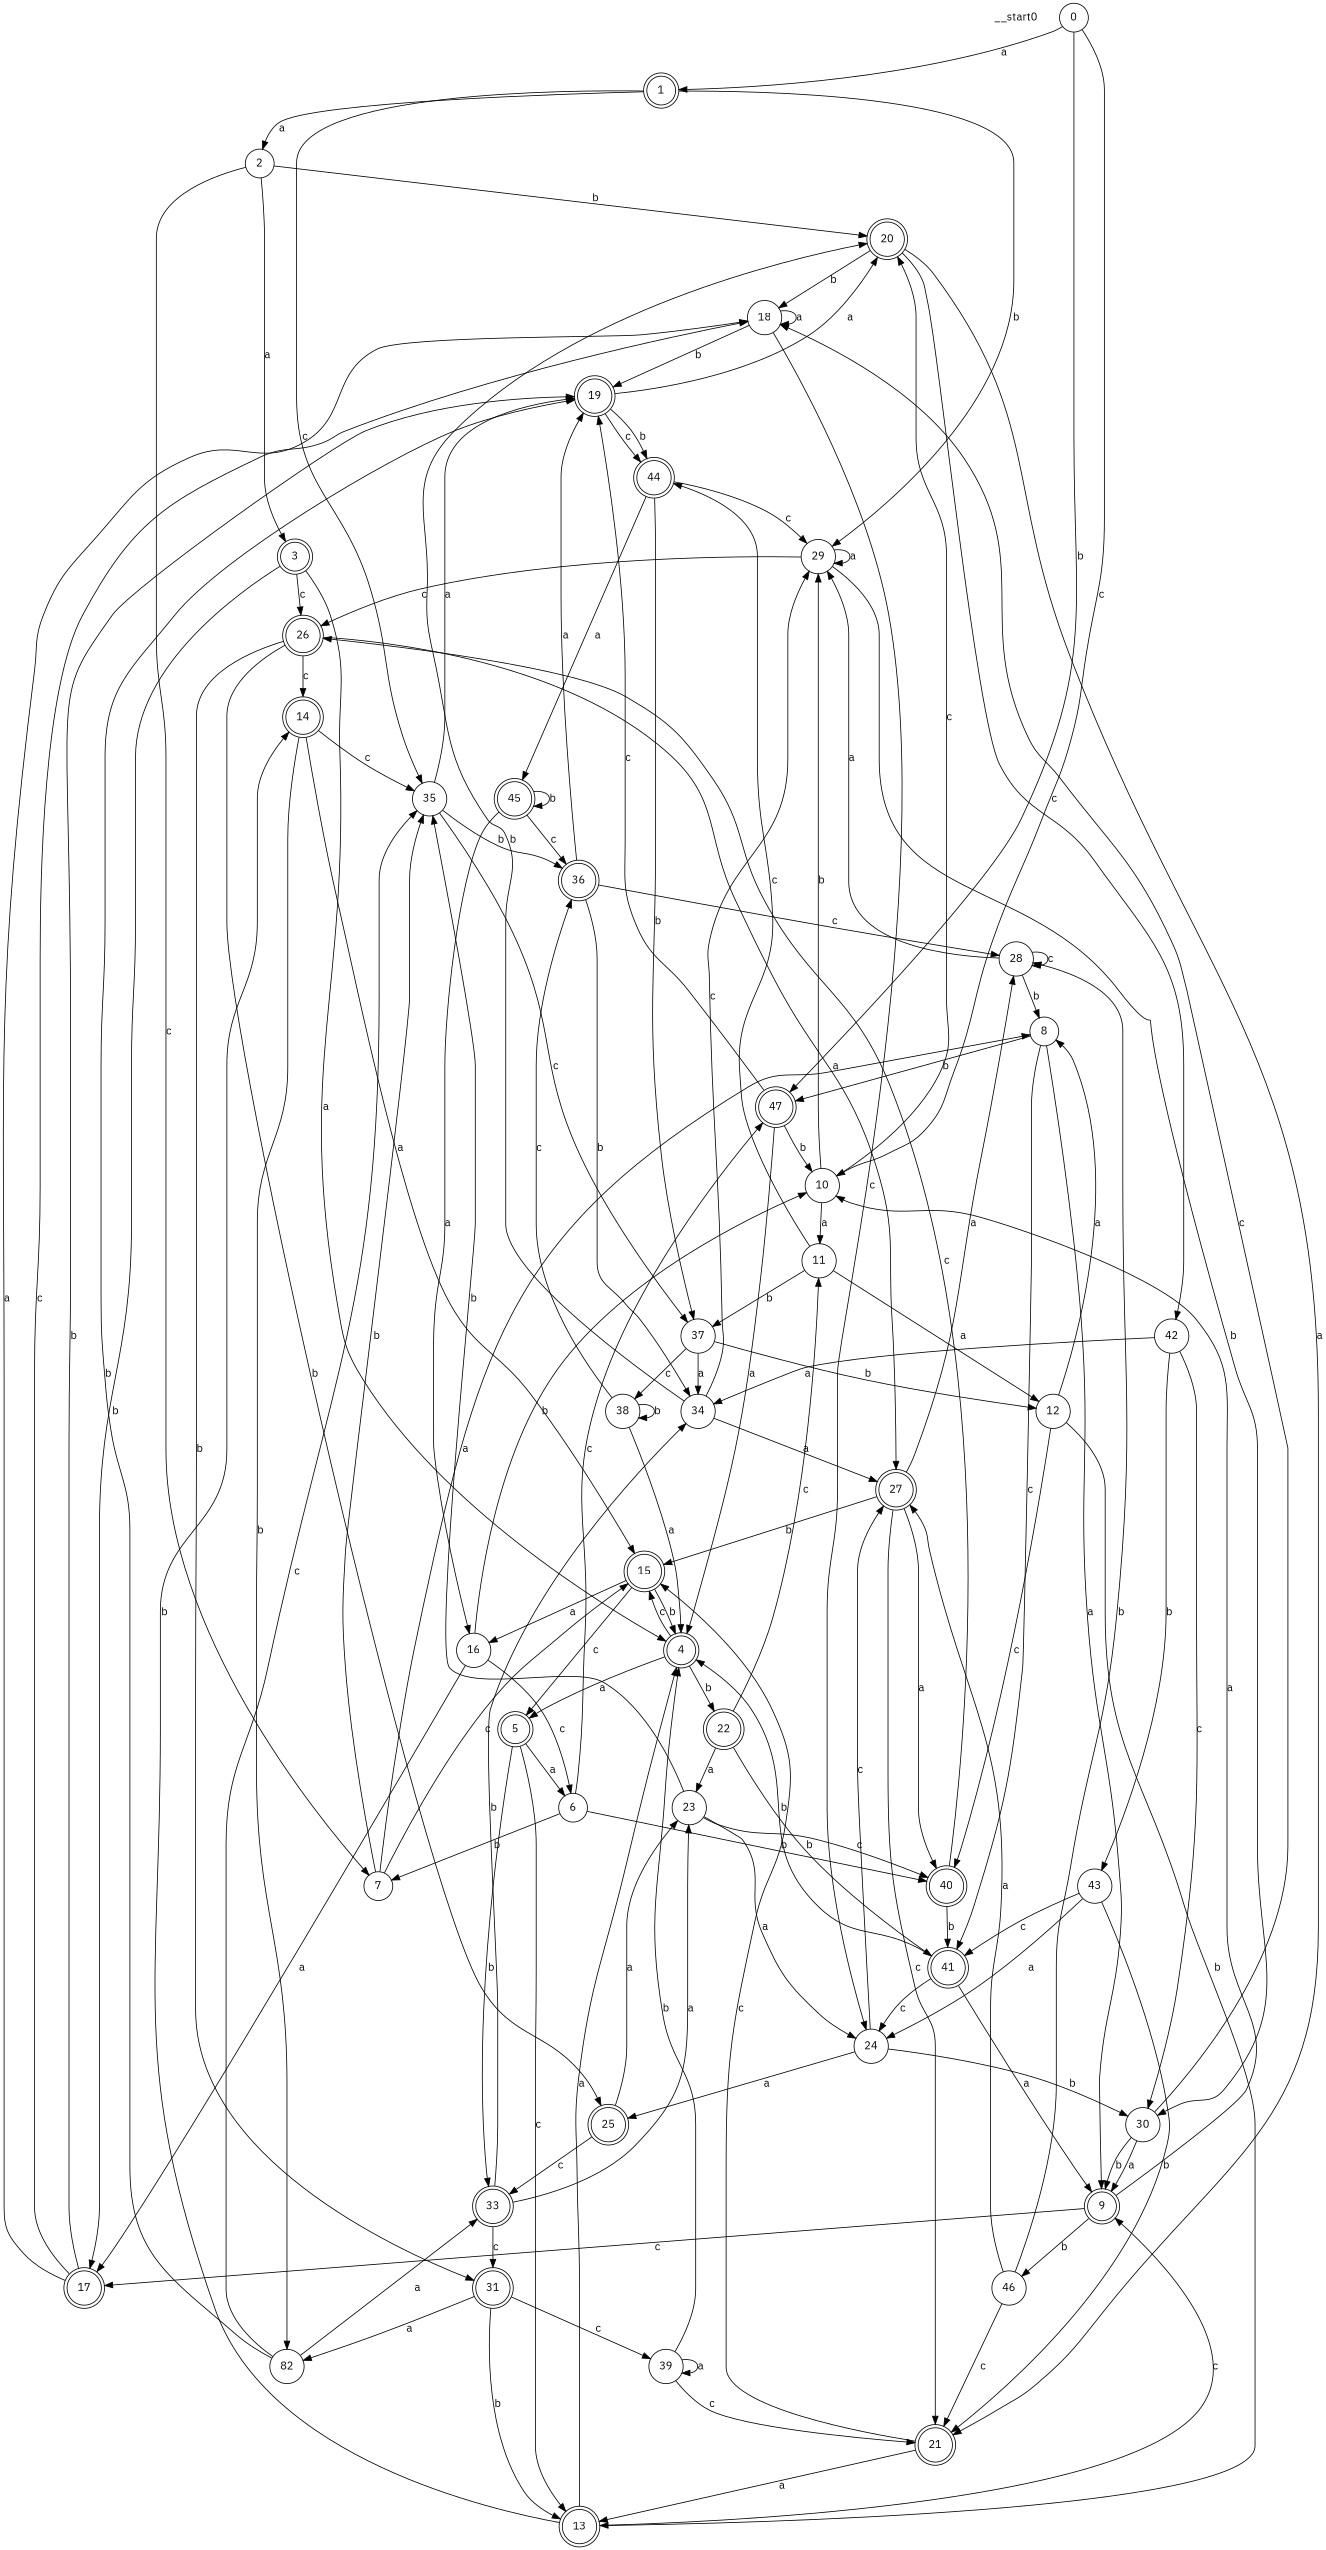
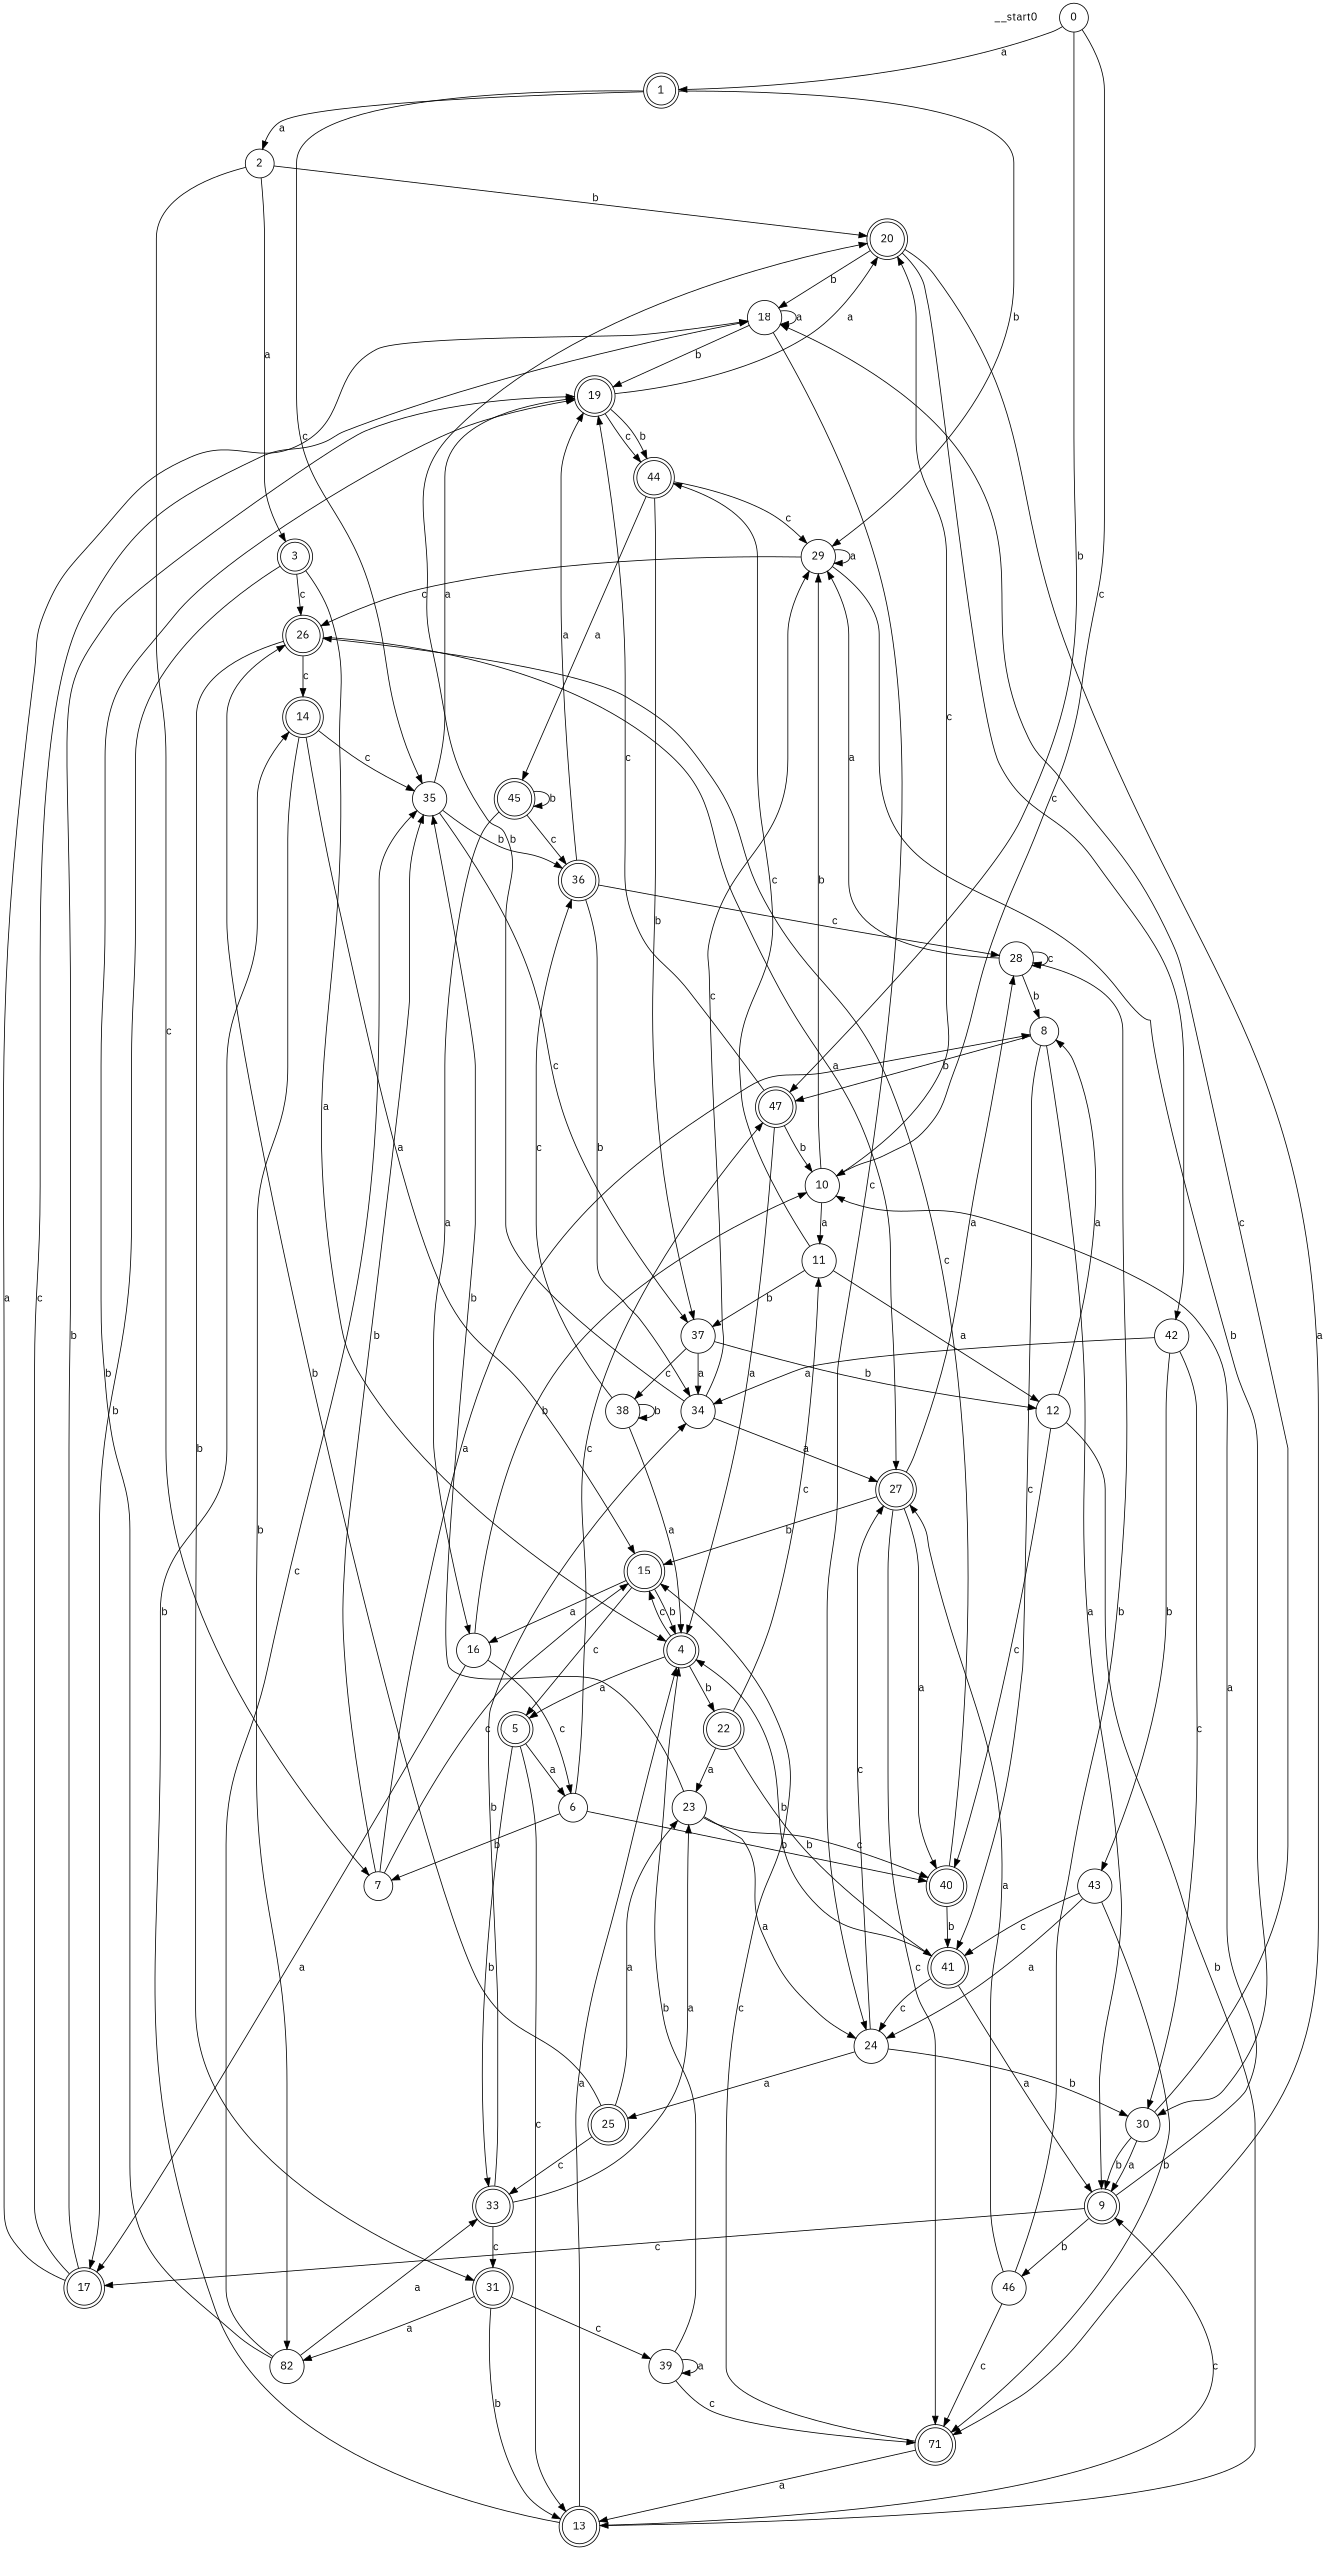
  digraph {
    fontname="IBM Plex Sans"
    rankdir=TB
    node [fontname="IBM Plex Sans" shape=circle color=black fillcolor=white style=filled]
    edge [fontname="IBM Plex Sans"]
    __start0 [shape=none color="" fillcolor="" style=""]
    n2 [label=0]
    n3 [label=1 shape=doublecircle style="rounded,filled"]
    n4 [label=10]
    n5 [label=47 shape=doublecircle style="rounded,filled"]
    n6 [label=2]
    n7 [label=29]
    n8 [label=35]
    n9 [label=20 shape=doublecircle style="rounded,filled"]
    n10 [label=11]
    n11 [label=4 shape=doublecircle style="rounded,filled"]
    n12 [label=19 shape=doublecircle style="rounded,filled"]
    n13 [label=3 shape=doublecircle style="rounded,filled"]
    n14 [label=7]
    n15 [label=26 shape=doublecircle style="rounded,filled"]
    n16 [label=30]
    n17 [label=37]
    n18 [label=36 shape=doublecircle style="rounded,filled"]
    n19 [label=17 shape=doublecircle style="rounded,filled"]
    n20 [label=15 shape=doublecircle style="rounded,filled"]
    n21 [label=8]
    n22 [label=18]
-   n23 [label=21 shape=doublecircle style="rounded,filled"]
+   n23 [label=71 shape=doublecircle style="rounded,filled"]
    n24 [label=42]
    n25 [label=5 shape=doublecircle style="rounded,filled"]
    n26 [label=22 shape=doublecircle style="rounded,filled"]
    n27 [label=14 shape=doublecircle style="rounded,filled"]
    n28 [label=27 shape=doublecircle style="rounded,filled"]
    n29 [label=31 shape=doublecircle style="rounded,filled"]
    n30 [label=6]
    n31 [label=13 shape=doublecircle style="rounded,filled"]
    n32 [label=33 shape=doublecircle style="rounded,filled"]
    n33 [label=16]
    n34 [label=41 shape=doublecircle style="rounded,filled"]
    n35 [label=23]
    n36 [label=40 shape=doublecircle style="rounded,filled"]
    n37 [label=9 shape=doublecircle style="rounded,filled"]
    n38 [label=34]
    n39 [label=46]
    n40 [label=24]
    n41 [label=28]
    n42 [label=12]
    n43 [label=44 shape=doublecircle style="rounded,filled"]
    n44 [label=38]
    n45 [label=45 shape=doublecircle style="rounded,filled"]
    n46 [label=82]
    n47 [label=25 shape=doublecircle style="rounded,filled"]
    n48 [label=43]
    n49 [label=39]
    n2 -> n3 [label=a]
    n2 -> n4 [label=c]
    n2 -> n5 [label=b]
    n3 -> n6 [label=a]
    n3 -> n7 [label=b]
    n3 -> n8 [label=c]
    n4 -> n7 [label=b]
    n4 -> n9 [label=c]
    n4 -> n10 [label=a]
    n5 -> n4 [label=b]
    n5 -> n11 [label=a]
    n5 -> n12 [label=c]
    n6 -> n9 [label=b]
    n6 -> n13 [label=a]
    n6 -> n14 [label=c]
    n7 -> n7 [label=a]
    n7 -> n15 [label=c]
    n7 -> n16 [label=b]
    n8 -> n12 [label=a]
    n8 -> n17 [label=c]
    n8 -> n18 [label=b]
    n9 -> n22 [label=b]
    n9 -> n23 [label=a]
    n9 -> n24 [label=c]
    n10 -> n17 [label=b]
    n10 -> n42 [label=a]
    n10 -> n43 [label=c]
    n11 -> n20 [label=c]
    n11 -> n25 [label=a]
    n11 -> n26 [label=b]
    n12 -> n9 [label=a]
    n12 -> n43 [label=b]
    n12 -> n43 [label=c]
    n13 -> n11 [label=a]
    n13 -> n15 [label=c]
    n13 -> n19 [label=b]
    n14 -> n8 [label=b]
    n14 -> n20 [label=c]
    n14 -> n21 [label=a]
    n15 -> n27 [label=c]
    n15 -> n28 [label=a]
    n15 -> n29 [label=b]
    n16 -> n22 [label=c]
    n16 -> n37 [label=a]
    n16 -> n37 [label=b]
    n17 -> n38 [label=a]
    n17 -> n42 [label=b]
    n17 -> n44 [label=c]
    n18 -> n12 [label=a]
    n18 -> n38 [label=b]
    n18 -> n41 [label=c]
    n19 -> n12 [label=b]
    n19 -> n22 [label=a]
    n19 -> n22 [label=c]
    n20 -> n11 [label=b]
    n20 -> n25 [label=c]
    n20 -> n33 [label=a]
    n21 -> n5 [label=b]
    n21 -> n34 [label=c]
    n21 -> n37 [label=a]
    n22 -> n12 [label=b]
    n22 -> n22 [label=a]
    n22 -> n40 [label=c]
    n23 -> n20 [label=c]
    n23 -> n31 [label=a]
    n24 -> n16 [label=c]
    n24 -> n38 [label=a]
    n24 -> n48 [label=b]
    n25 -> n30 [label=a]
    n25 -> n31 [label=c]
    n25 -> n32 [label=b]
    n26 -> n10 [label=c]
    n26 -> n34 [label=b]
    n26 -> n35 [label=a]
    n27 -> n8 [label=c]
    n27 -> n20 [label=a]
    n27 -> n46 [label=b]
    n28 -> n20 [label=b]
    n28 -> n23 [label=c]
    n28 -> n36 [label=a]
    n28 -> n41 [label=a]
    n29 -> n31 [label=b]
    n29 -> n46 [label=a]
    n29 -> n49 [label=c]
    n30 -> n5 [label=c]
    n30 -> n14 [label=b]
    n30 -> n36 [label=b]
    n31 -> n11 [label=a]
    n31 -> n27 [label=b]
    n31 -> n37 [label=c]
    n32 -> n29 [label=c]
    n32 -> n35 [label=a]
    n32 -> n38 [label=b]
    n33 -> n4 [label=b]
    n33 -> n19 [label=a]
    n33 -> n30 [label=c]
    n34 -> n11 [label=b]
    n34 -> n37 [label=a]
    n34 -> n40 [label=c]
    n35 -> n8 [label=b]
    n35 -> n36 [label=c]
    n35 -> n40 [label=a]
    n36 -> n15 [label=c]
    n36 -> n34 [label=b]
    n37 -> n4 [label=a]
    n37 -> n19 [label=c]
    n37 -> n39 [label=b]
    n38 -> n7 [label=c]
    n38 -> n9 [label=b]
    n38 -> n28 [label=a]
    n39 -> n23 [label=c]
    n39 -> n28 [label=a]
    n39 -> n41 [label=b]
    n40 -> n16 [label=b]
    n40 -> n28 [label=c]
    n40 -> n47 [label=a]
    n41 -> n7 [label=a]
    n41 -> n21 [label=b]
    n41 -> n41 [label=c]
    n42 -> n21 [label=a]
    n42 -> n31 [label=b]
    n42 -> n36 [label=c]
    n43 -> n7 [label=c]
    n43 -> n17 [label=b]
    n43 -> n45 [label=a]
    n44 -> n11 [label=a]
    n44 -> n18 [label=c]
    n44 -> n44 [label=b]
    n45 -> n18 [label=c]
    n45 -> n33 [label=a]
    n45 -> n45 [label=b]
    n46 -> n8 [label=c]
    n46 -> n12 [label=b]
    n46 -> n32 [label=a]
-   n15 -> n47 [label=b]
+   n47 -> n15 [label=b]
    n47 -> n32 [label=c]
    n47 -> n35 [label=a]
    n48 -> n23 [label=b]
    n48 -> n34 [label=c]
    n48 -> n40 [label=a]
    n49 -> n11 [label=b]
    n49 -> n23 [label=c]
    n49 -> n49 [label=a]
  }
